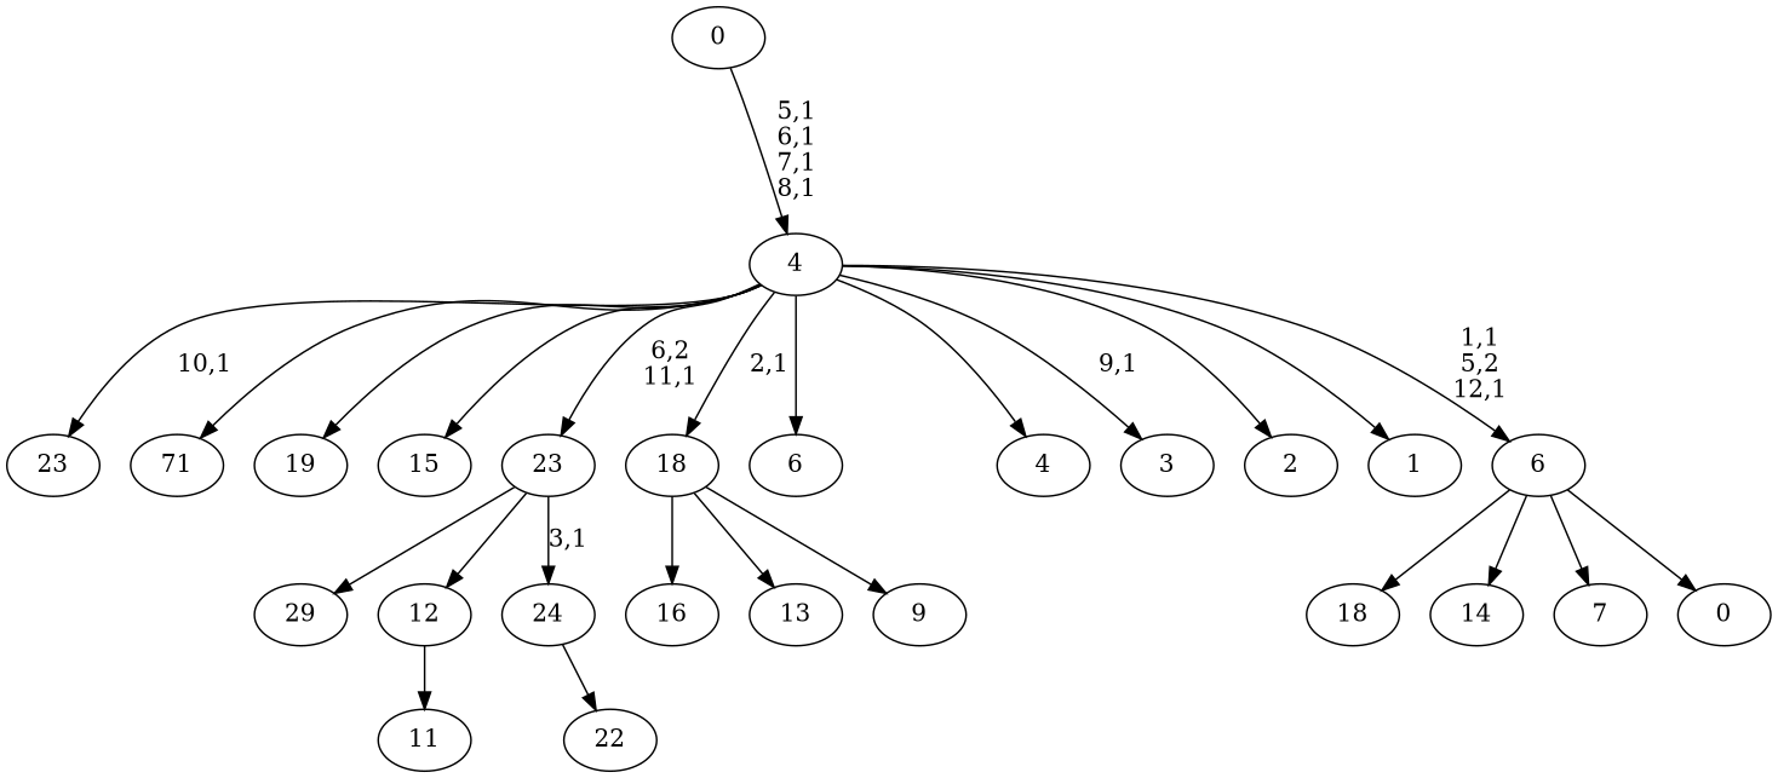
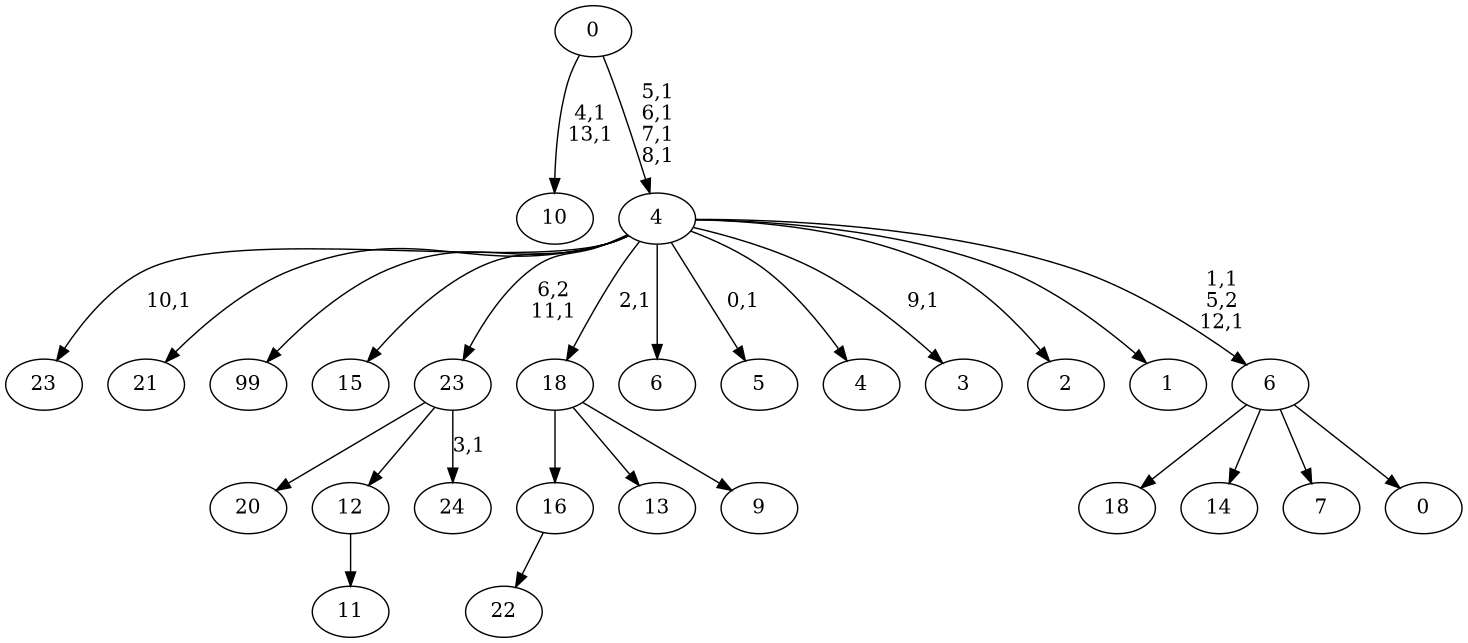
  digraph {
    n1 [label=23]
    n2 [label=22]
-   n3 [label=71]
-   n4 [label=29]
-   n5 [label=19]
+   n3 [label=21]
+   n4 [label=20]
+   n5 [label=99]
    n6 [label=18]
    n7 [label=16]
    n8 [label=15]
    n9 [label=14]
    n10 [label=13]
    n11 [label=12]
    n12 [label=11]
    24
    23
+   n15 [label=10]
    n16 [label=9]
    18
    n18 [label=7]
    n19 [label=6]
+   n20 [label=5]
    n21 [label=4]
    n22 [label=3]
    n23 [label=2]
    n24 [label=1]
    n25 [label=0]
    6
    4
    0
    n11 -> n12
-   24 -> n2
+   n7 -> n2
    23 -> n4
    23 -> n11
    23 -> 24 [label="3,1"]
    18 -> n7
    18 -> n10
    18 -> n16
    6 -> n6
    6 -> n9
    6 -> n18
    6 -> n25
    4 -> n1 [label="10,1"]
    4 -> n3
    4 -> n5
    4 -> n8
    4 -> 23 [label="6,2\n11,1"]
    4 -> 18 [label="2,1"]
    4 -> n19
+   4 -> n20 [label="0,1"]
    4 -> n21
    4 -> n22 [label="9,1"]
    4 -> n23
    4 -> n24
    4 -> 6 [label="1,1\n5,2\n12,1"]
+   0 -> n15 [label="4,1\n13,1"]
    0 -> 4 [label="5,1\n6,1\n7,1\n8,1"]
  }
